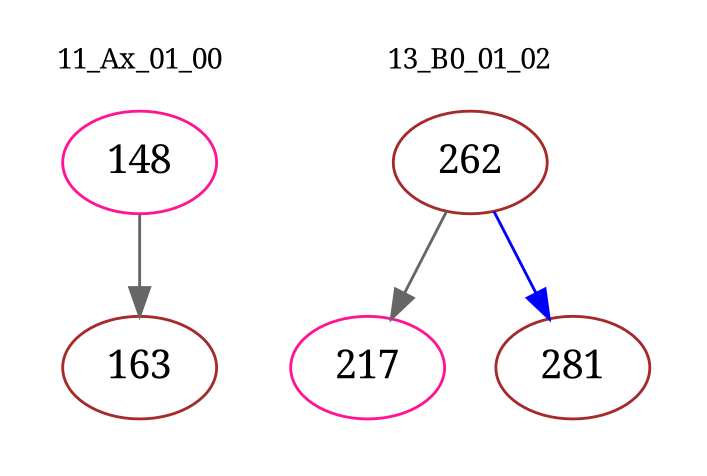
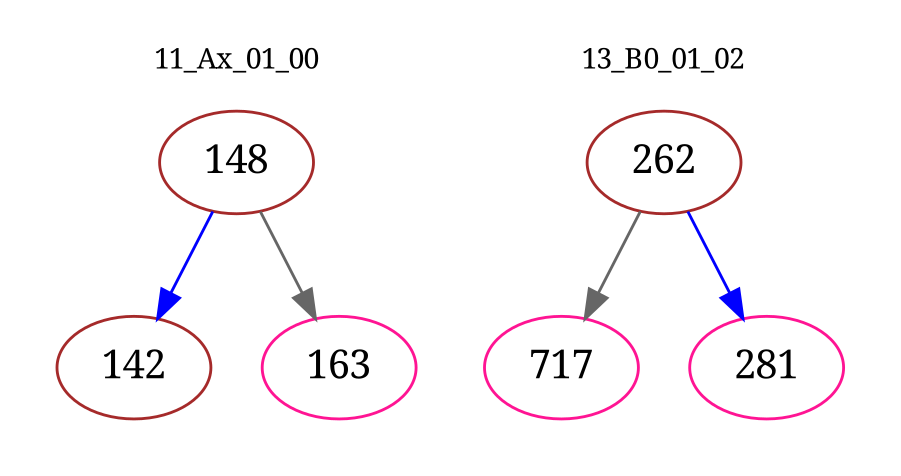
  digraph {
    fontname="Noto Serif"
    node [color=brown fontname="Noto Serif"]
    edge [color=blue fontname="Noto Serif"]
-   n1 [color=deeppink label=148]
-   n3 [label=163]
+   n1 [label=148]
+   n2 [label=142]
+   n3 [color=deeppink label=163]
    n4 [label=262]
-   n5 [color=deeppink label=217]
-   n6 [label=281]
+   n5 [color=deeppink label=717]
+   n6 [color=deeppink label=281]
    subgraph cluster_1 {
      color=white
      fontsize=10
      label="11_Ax_01_00"
      n1
+     n2
      n3
    }
    subgraph cluster_2 {
      color=white
      fontsize=10
      label="13_B0_01_02"
      n4
      n5
      n6
    }
+   n1 -> n2
    n1 -> n3 [color=gray40]
    n4 -> n5 [color=gray40]
    n4 -> n6
  }
